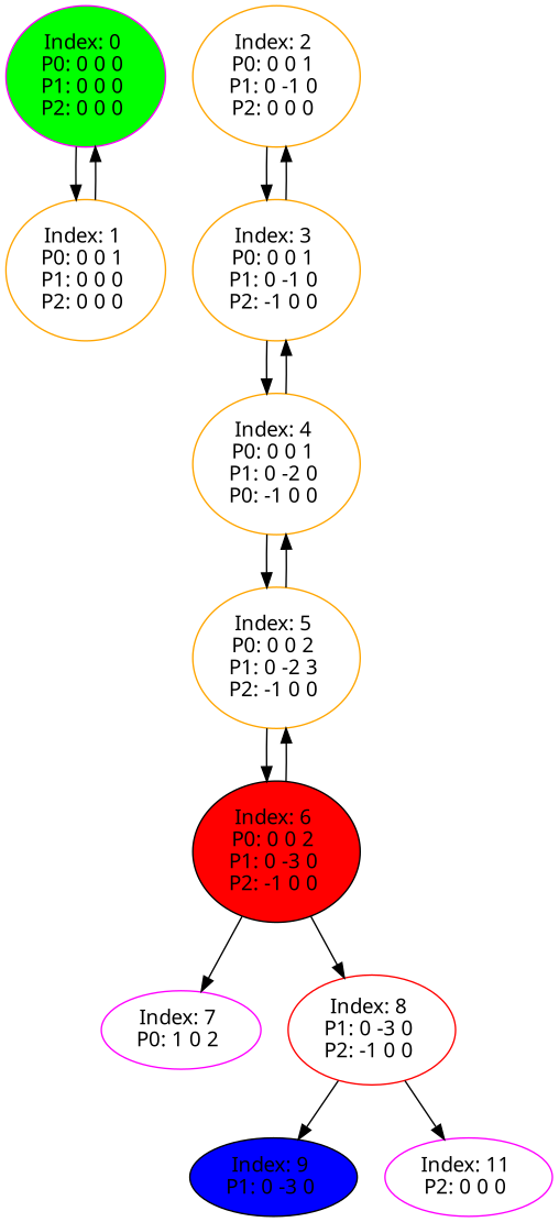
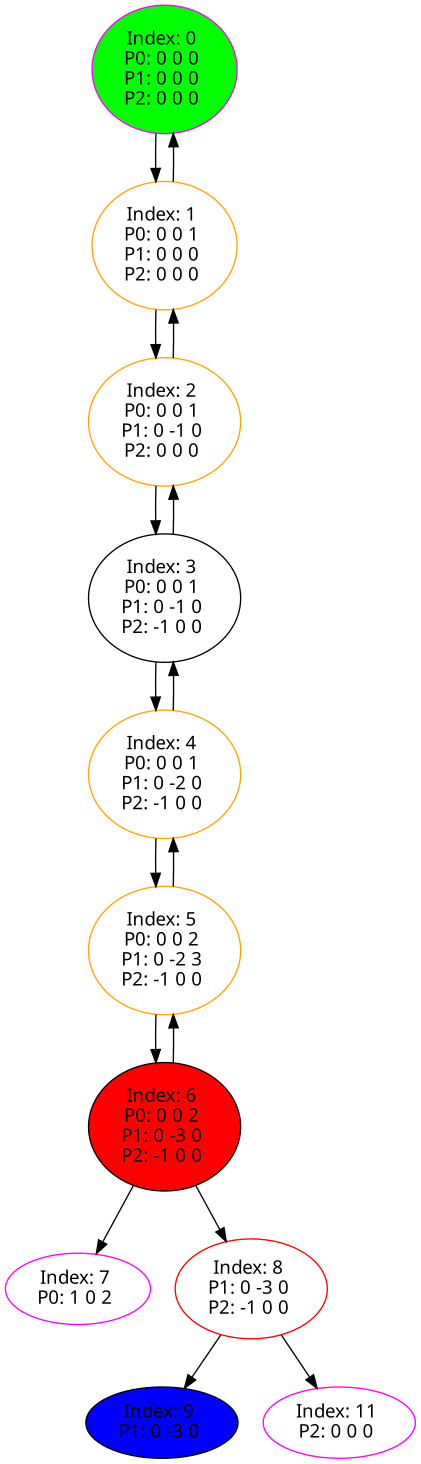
  digraph {
    color=black
    fontname="Noto Sans"
    node [color=orange fontname="Noto Sans"]
    edge [fontname="Noto Sans"]
    n1 [color=fuchsia fillcolor=green label="Index: 0 \nP0: 0 0 0 \nP1: 0 0 0 \nP2: 0 0 0 \n" style=filled]
    n2 [label="Index: 1 \nP0: 0 0 1 \nP1: 0 0 0 \nP2: 0 0 0 \n"]
    n3 [label="Index: 2 \nP0: 0 0 1 \nP1: 0 -1 0 \nP2: 0 0 0 \n"]
-   n4 [label="Index: 3 \nP0: 0 0 1 \nP1: 0 -1 0 \nP2: -1 0 0 \n"]
-   n5 [label="Index: 4 \nP0: 0 0 1 \nP1: 0 -2 0 \nP0: -1 0 0 \n"]
+   n4 [color=black label="Index: 3 \nP0: 0 0 1 \nP1: 0 -1 0 \nP2: -1 0 0 \n"]
+   n5 [label="Index: 4 \nP0: 0 0 1 \nP1: 0 -2 0 \nP2: -1 0 0 \n"]
    n6 [label="Index: 5 \nP0: 0 0 2 \nP1: 0 -2 3 \nP2: -1 0 0 \n"]
    n7 [fillcolor=red label="Index: 6 \nP0: 0 0 2 \nP1: 0 -3 0 \nP2: -1 0 0 \n" style=filled color=""]
    n8 [color=fuchsia label="Index: 7 \nP0: 1 0 2 \n"]
    n9 [color=red label="Index: 8 \nP1: 0 -3 0 \nP2: -1 0 0 \n"]
    n10 [fillcolor=blue label="Index: 9 \nP1: 0 -3 0 \n" style=filled color=""]
    n11 [color=fuchsia label="Index: 11 \nP2: 0 0 0 \n"]
    n1 -> n2
    n2 -> n1
+   n2 -> n3
+   n3 -> n2
    n3 -> n4
    n4 -> n3
    n4 -> n5
    n5 -> n4
    n5 -> n6
    n6 -> n5
    n6 -> n7
    n7 -> n6
    n7 -> n8
    n7 -> n9
    n9 -> n10
    n9 -> n11
  }
